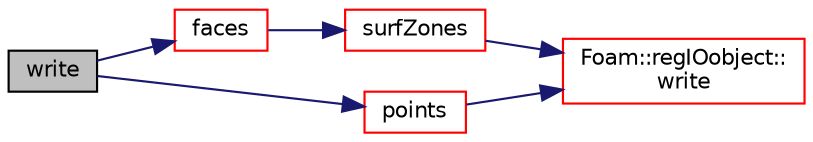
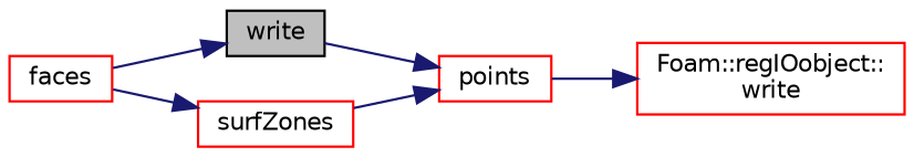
  digraph {
    rankdir=LR
    node [color=red fontname=Helvetica fontsize=10 shape=record]
    edge [color=midnightblue fontname=Helvetica fontsize=10 labelfontname=Helvetica labelfontsize=10 style=solid]
    n1 [color=black fillcolor=grey75 fontcolor=black height=0.2 label=write style=filled width=0.4]
    n2 [height=0.2 label=faces width=0.4]
    n3 [height=0.2 label=points width=0.4]
    n4 [height=0.2 label=surfZones width=0.4]
    n5 [height=0.2 label="Foam::regIOobject::\lwrite" width=0.4]
-   n1 -> n2
+   n2 -> n1
    n1 -> n3
    n2 -> n4
    n3 -> n5
-   n4 -> n5
+   n4 -> n3
  }
